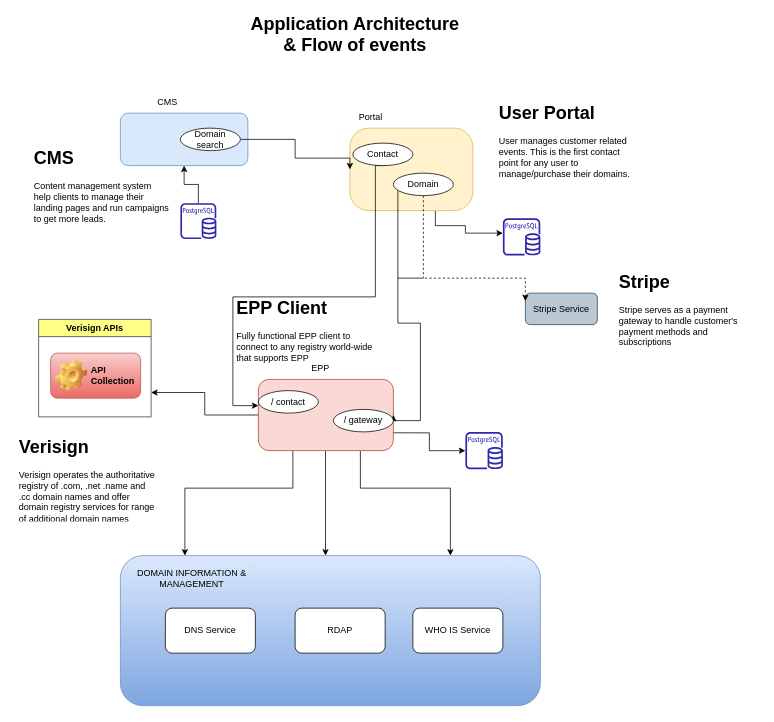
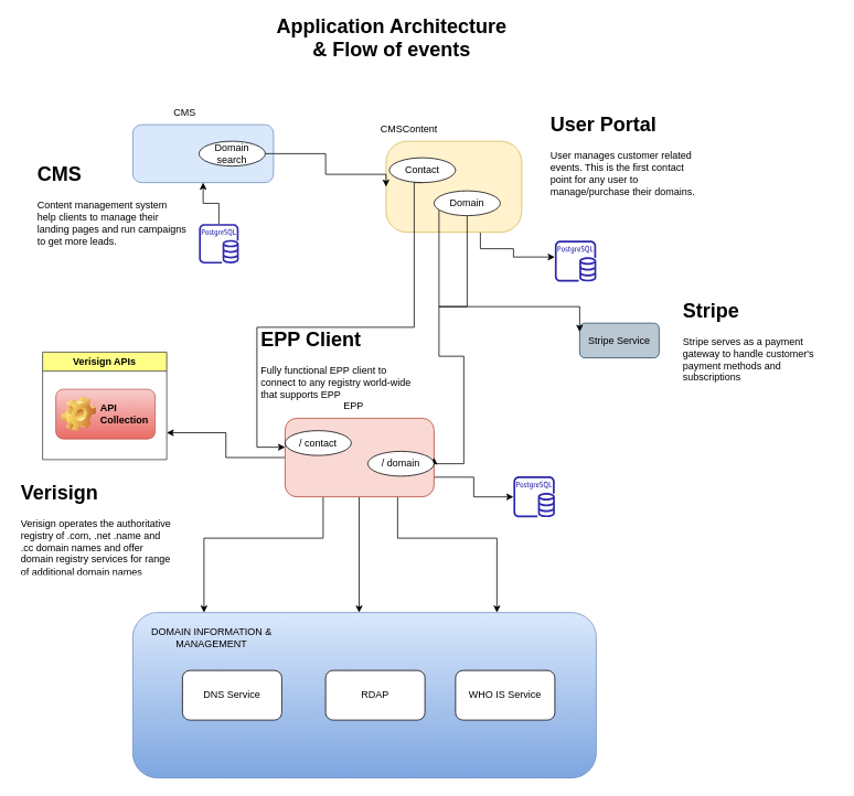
  <mxCell id="0" />
  <mxCell id="1" parent="0" />
  <mxCell id="2" value="&lt;h1&gt;&lt;b&gt;Application Architecture &amp;amp; Flow of events&lt;/b&gt;&lt;/h1&gt;" style="text;strokeColor=none;align=center;fillColor=none;html=1;verticalAlign=middle;whiteSpace=wrap;rounded=0;" vertex="1" parent="1"><mxGeometry x="328" y="20" width="290" height="30" as="geometry" /></mxCell>
  <mxCell id="3" style="edgeStyle=orthogonalEdgeStyle;rounded=0;orthogonalLoop=1;jettySize=auto;html=1;" edge="1" parent="1" source="4" target="21"><mxGeometry relative="1" as="geometry"><mxPoint x="630" y="300" as="targetPoint" /><Array as="points"><mxPoint x="580" y="290" /><mxPoint x="620" y="290" /><mxPoint x="620" y="300" /></Array></mxGeometry></mxCell>
  <mxCell id="4" value="" style="rounded=1;whiteSpace=wrap;html=1;fillColor=#fff2cc;strokeColor=#d6b656;arcSize=23;" vertex="1" parent="1"><mxGeometry x="466" y="160" width="164" height="110" as="geometry" /></mxCell>
- <mxCell id="5" value="Portal" style="text;strokeColor=none;align=center;fillColor=none;html=1;verticalAlign=middle;whiteSpace=wrap;rounded=0;" vertex="1" parent="1"><mxGeometry x="411" y="130" width="166" height="30" as="geometry" /></mxCell>
+ <mxCell id="5" value="CMSContent" style="text;strokeColor=none;align=center;fillColor=none;html=1;verticalAlign=middle;whiteSpace=wrap;rounded=0;" vertex="1" parent="1"><mxGeometry x="411" y="130" width="166" height="30" as="geometry" /></mxCell>
  <mxCell id="6" value="" style="rounded=1;whiteSpace=wrap;html=1;fillColor=#dae8fc;strokeColor=#6c8ebf;" vertex="1" parent="1"><mxGeometry x="160" y="140" width="170" height="70" as="geometry" /></mxCell>
  <mxCell id="7" value="CMS" style="text;strokeColor=none;align=center;fillColor=none;html=1;verticalAlign=middle;whiteSpace=wrap;rounded=0;" vertex="1" parent="1"><mxGeometry x="140" y="110" width="166" height="30" as="geometry" /></mxCell>
  <mxCell id="8" style="edgeStyle=orthogonalEdgeStyle;rounded=0;orthogonalLoop=1;jettySize=auto;html=1;entryX=0.5;entryY=0;entryDx=0;entryDy=0;" edge="1" parent="1" source="13"><mxGeometry relative="1" as="geometry"><mxPoint x="600" y="730" as="targetPoint" /><Array as="points"><mxPoint x="480" y="640" /><mxPoint x="600" y="640" /></Array></mxGeometry></mxCell>
  <mxCell id="9" style="edgeStyle=orthogonalEdgeStyle;rounded=0;orthogonalLoop=1;jettySize=auto;html=1;entryX=0.5;entryY=0;entryDx=0;entryDy=0;" edge="1" parent="1" source="13"><mxGeometry relative="1" as="geometry"><mxPoint x="433.5" y="730" as="targetPoint" /></mxGeometry></mxCell>
  <mxCell id="10" style="edgeStyle=orthogonalEdgeStyle;rounded=0;orthogonalLoop=1;jettySize=auto;html=1;entryX=0.5;entryY=0;entryDx=0;entryDy=0;" edge="1" parent="1" source="13"><mxGeometry relative="1" as="geometry"><mxPoint x="246" y="730" as="targetPoint" /><Array as="points"><mxPoint x="390" y="640" /><mxPoint x="246" y="640" /></Array></mxGeometry></mxCell>
  <mxCell id="11" style="edgeStyle=orthogonalEdgeStyle;rounded=0;orthogonalLoop=1;jettySize=auto;html=1;exitX=1;exitY=0.75;exitDx=0;exitDy=0;" edge="1" parent="1" source="13" target="34"><mxGeometry relative="1" as="geometry" /></mxCell>
  <mxCell id="12" style="edgeStyle=orthogonalEdgeStyle;rounded=0;orthogonalLoop=1;jettySize=auto;html=1;entryX=1;entryY=0.75;entryDx=0;entryDy=0;" edge="1" parent="1" source="13" target="30"><mxGeometry relative="1" as="geometry" /></mxCell>
  <mxCell id="13" value="" style="rounded=1;whiteSpace=wrap;html=1;fillColor=#fad9d5;strokeColor=#ae4132;" vertex="1" parent="1"><mxGeometry x="344" y="495" width="180" height="95" as="geometry" /></mxCell>
  <mxCell id="14" value="EPP" style="text;strokeColor=none;align=center;fillColor=none;html=1;verticalAlign=middle;whiteSpace=wrap;rounded=0;" vertex="1" parent="1"><mxGeometry x="344" y="465" width="166" height="30" as="geometry" /></mxCell>
  <mxCell id="15" value="&lt;h1&gt;CMS&lt;/h1&gt;&lt;p&gt;Content management system help clients to manage their landing pages and run campaigns to get more leads.&lt;/p&gt;" style="text;html=1;strokeColor=none;fillColor=none;spacing=5;spacingTop=-20;whiteSpace=wrap;overflow=hidden;rounded=0;" vertex="1" parent="1"><mxGeometry x="40" y="180" width="190" height="120" as="geometry" /></mxCell>
  <mxCell id="16" style="edgeStyle=orthogonalEdgeStyle;rounded=0;orthogonalLoop=1;jettySize=auto;html=1;entryX=0.5;entryY=1;entryDx=0;entryDy=0;" edge="1" parent="1" source="17" target="6"><mxGeometry relative="1" as="geometry" /></mxCell>
  <mxCell id="17" value="" style="sketch=0;outlineConnect=0;fontColor=#232F3E;gradientColor=none;fillColor=#2E27AD;strokeColor=none;dashed=0;verticalLabelPosition=bottom;verticalAlign=top;align=center;html=1;fontSize=12;fontStyle=0;aspect=fixed;pointerEvents=1;shape=mxgraph.aws4.rds_postgresql_instance;" vertex="1" parent="1"><mxGeometry x="240" y="260" width="48" height="48" as="geometry" /></mxCell>
  <mxCell id="18" style="edgeStyle=orthogonalEdgeStyle;rounded=0;orthogonalLoop=1;jettySize=auto;html=1;exitX=1;exitY=0.5;exitDx=0;exitDy=0;entryX=0;entryY=0.5;entryDx=0;entryDy=0;" edge="1" parent="1" source="19" target="4"><mxGeometry relative="1" as="geometry"><Array as="points"><mxPoint x="393" y="175" /><mxPoint x="393" y="200" /><mxPoint x="466" y="200" /></Array></mxGeometry></mxCell>
  <mxCell id="19" value="Domain search" style="ellipse;whiteSpace=wrap;html=1;" vertex="1" parent="1"><mxGeometry x="240" y="160" width="80" height="30" as="geometry" /></mxCell>
  <mxCell id="20" value="&lt;h1&gt;User Portal&lt;/h1&gt;&lt;p&gt;User manages customer related events. This is the first contact point for any user to manage/purchase their domains.&lt;/p&gt;" style="text;html=1;strokeColor=none;fillColor=none;spacing=5;spacingTop=-20;whiteSpace=wrap;overflow=hidden;rounded=0;" vertex="1" parent="1"><mxGeometry x="660" y="120" width="190" height="120" as="geometry" /></mxCell>
  <mxCell id="21" value="" style="sketch=0;outlineConnect=0;fontColor=#232F3E;gradientColor=none;fillColor=#2E27AD;strokeColor=none;dashed=0;verticalLabelPosition=bottom;verticalAlign=top;align=center;html=1;fontSize=12;fontStyle=0;aspect=fixed;pointerEvents=1;shape=mxgraph.aws4.rds_postgresql_instance;" vertex="1" parent="1"><mxGeometry x="670" y="280" width="50" height="50" as="geometry" /></mxCell>
  <mxCell id="22" style="edgeStyle=orthogonalEdgeStyle;rounded=0;orthogonalLoop=1;jettySize=auto;html=1;exitX=0.5;exitY=1;exitDx=0;exitDy=0;" edge="1" parent="1" source="23" target="13"><mxGeometry relative="1" as="geometry"><mxPoint x="310" y="550" as="targetPoint" /><Array as="points"><mxPoint x="500" y="210" /><mxPoint x="500" y="385" /><mxPoint x="310" y="385" /><mxPoint x="310" y="530" /></Array></mxGeometry></mxCell>
  <mxCell id="23" value="Contact" style="ellipse;whiteSpace=wrap;html=1;" vertex="1" parent="1"><mxGeometry x="470" y="180" width="80" height="30" as="geometry" /></mxCell>
  <mxCell id="24" value="Stripe Service" style="rounded=1;whiteSpace=wrap;html=1;fillColor=#bac8d3;strokeColor=#23445d;" vertex="1" parent="1"><mxGeometry x="700" y="380" width="96" height="42" as="geometry" /></mxCell>
  <mxCell id="25" value="/ contact" style="ellipse;whiteSpace=wrap;html=1;" vertex="1" parent="1"><mxGeometry x="344" y="510" width="80" height="30" as="geometry" /></mxCell>
- <mxCell id="26" style="edgeStyle=orthogonalEdgeStyle;rounded=0;orthogonalLoop=1;jettySize=auto;html=1;exitX=0.5;exitY=1;exitDx=0;exitDy=0;entryX=0;entryY=0.25;entryDx=0;entryDy=0;dashed=1;" edge="1" parent="1" source="28" target="24"><mxGeometry relative="1" as="geometry"><Array as="points"><mxPoint x="530" y="360" /><mxPoint x="670" y="360" /></Array></mxGeometry></mxCell>
+ <mxCell id="26" style="edgeStyle=orthogonalEdgeStyle;rounded=0;orthogonalLoop=1;jettySize=auto;html=1;exitX=0.5;exitY=1;exitDx=0;exitDy=0;entryX=0;entryY=0.25;entryDx=0;entryDy=0;" edge="1" parent="1" source="28" target="24"><mxGeometry relative="1" as="geometry"><Array as="points"><mxPoint x="530" y="360" /><mxPoint x="670" y="360" /></Array></mxGeometry></mxCell>
  <mxCell id="27" style="edgeStyle=orthogonalEdgeStyle;rounded=0;orthogonalLoop=1;jettySize=auto;html=1;entryX=1;entryY=0.5;entryDx=0;entryDy=0;" edge="1" parent="1" source="28" target="13"><mxGeometry relative="1" as="geometry"><Array as="points"><mxPoint x="530" y="420" /><mxPoint x="560" y="420" /><mxPoint x="560" y="550" /></Array></mxGeometry></mxCell>
  <mxCell id="28" value="Domain" style="ellipse;whiteSpace=wrap;html=1;" vertex="1" parent="1"><mxGeometry x="524" y="220" width="80" height="30" as="geometry" /></mxCell>
- <mxCell id="29" value="/ gateway" style="ellipse;whiteSpace=wrap;html=1;" vertex="1" parent="1"><mxGeometry x="444" y="535" width="80" height="30" as="geometry" /></mxCell>
+ <mxCell id="29" value="/ domain" style="ellipse;whiteSpace=wrap;html=1;" vertex="1" parent="1"><mxGeometry x="444" y="535" width="80" height="30" as="geometry" /></mxCell>
  <mxCell id="30" value="Verisign APIs" style="swimlane;whiteSpace=wrap;html=1;fillColor=#ffff88;strokeColor=#36393d;" vertex="1" parent="1"><mxGeometry x="51" y="415" width="150" height="130" as="geometry" /></mxCell>
  <mxCell id="31" value="API Collection" style="label;whiteSpace=wrap;html=1;image=img/clipart/Gear_128x128.png;fillColor=#f8cecc;strokeColor=#b85450;gradientColor=#ea6b66;" vertex="1" parent="30"><mxGeometry x="16" y="45" width="120" height="60" as="geometry" /></mxCell>
  <mxCell id="32" value="&lt;h1&gt;EPP Client&lt;/h1&gt;&lt;p&gt;Fully functional EPP client to connect to any registry world-wide that supports EPP&lt;br&gt;&lt;/p&gt;" style="text;html=1;strokeColor=none;fillColor=none;spacing=5;spacingTop=-20;whiteSpace=wrap;overflow=hidden;rounded=0;" vertex="1" parent="1"><mxGeometry x="310" y="380" width="190" height="120" as="geometry" /></mxCell>
  <mxCell id="33" style="edgeStyle=orthogonalEdgeStyle;rounded=0;orthogonalLoop=1;jettySize=auto;html=1;exitX=0.5;exitY=1;exitDx=0;exitDy=0;" edge="1" parent="1" source="32" target="32"><mxGeometry relative="1" as="geometry" /></mxCell>
  <mxCell id="34" value="" style="sketch=0;outlineConnect=0;fontColor=#232F3E;gradientColor=none;fillColor=#2E27AD;strokeColor=none;dashed=0;verticalLabelPosition=bottom;verticalAlign=top;align=center;html=1;fontSize=12;fontStyle=0;aspect=fixed;pointerEvents=1;shape=mxgraph.aws4.rds_postgresql_instance;" vertex="1" parent="1"><mxGeometry x="620" y="565" width="50" height="50" as="geometry" /></mxCell>
  <mxCell id="35" value="" style="rounded=1;whiteSpace=wrap;html=1;fillColor=#dae8fc;gradientColor=#7ea6e0;strokeColor=#6c8ebf;" vertex="1" parent="1"><mxGeometry x="160" y="730" width="560" height="200" as="geometry" /></mxCell>
  <mxCell id="36" value="RDAP" style="rounded=1;whiteSpace=wrap;html=1;" vertex="1" parent="1"><mxGeometry x="393" y="800" width="120" height="60" as="geometry" /></mxCell>
  <mxCell id="37" value="DNS Service" style="rounded=1;whiteSpace=wrap;html=1;" vertex="1" parent="1"><mxGeometry x="220" y="800" width="120" height="60" as="geometry" /></mxCell>
  <mxCell id="38" value="WHO IS Service" style="rounded=1;whiteSpace=wrap;html=1;" vertex="1" parent="1"><mxGeometry x="550" y="800" width="120" height="60" as="geometry" /></mxCell>
  <mxCell id="39" value="DOMAIN INFORMATION &amp;amp; MANAGEMENT" style="text;html=1;strokeColor=none;fillColor=none;align=center;verticalAlign=middle;whiteSpace=wrap;rounded=0;" vertex="1" parent="1"><mxGeometry x="171" y="740" width="169" height="40" as="geometry" /></mxCell>
  <mxCell id="40" value="&lt;h1&gt;Verisign&lt;/h1&gt;&lt;p&gt;Verisign operates the authoritative registry of .com, .net .name and .cc domain names and offer domain registry services for range of additional domain names&lt;br&gt;&lt;/p&gt;" style="text;html=1;strokeColor=none;fillColor=none;spacing=5;spacingTop=-20;whiteSpace=wrap;overflow=hidden;rounded=0;" vertex="1" parent="1"><mxGeometry y="565" width="190" height="120" as="geometry" x="20" /></mxCell>
  <mxCell id="41" style="edgeStyle=orthogonalEdgeStyle;rounded=0;orthogonalLoop=1;jettySize=auto;html=1;exitX=0.5;exitY=1;exitDx=0;exitDy=0;" edge="1" parent="1" source="2" target="2"><mxGeometry relative="1" as="geometry" /></mxCell>
  <mxCell id="42" value="&lt;h1&gt;Stripe&amp;nbsp;&lt;/h1&gt;&lt;p&gt;Stripe serves as a payment gateway to handle customer's payment methods and subscriptions&lt;/p&gt;" style="text;html=1;strokeColor=none;fillColor=none;spacing=5;spacingTop=-20;whiteSpace=wrap;overflow=hidden;rounded=0;" vertex="1" parent="1"><mxGeometry x="820" y="345" width="190" height="120" as="geometry" /></mxCell>
